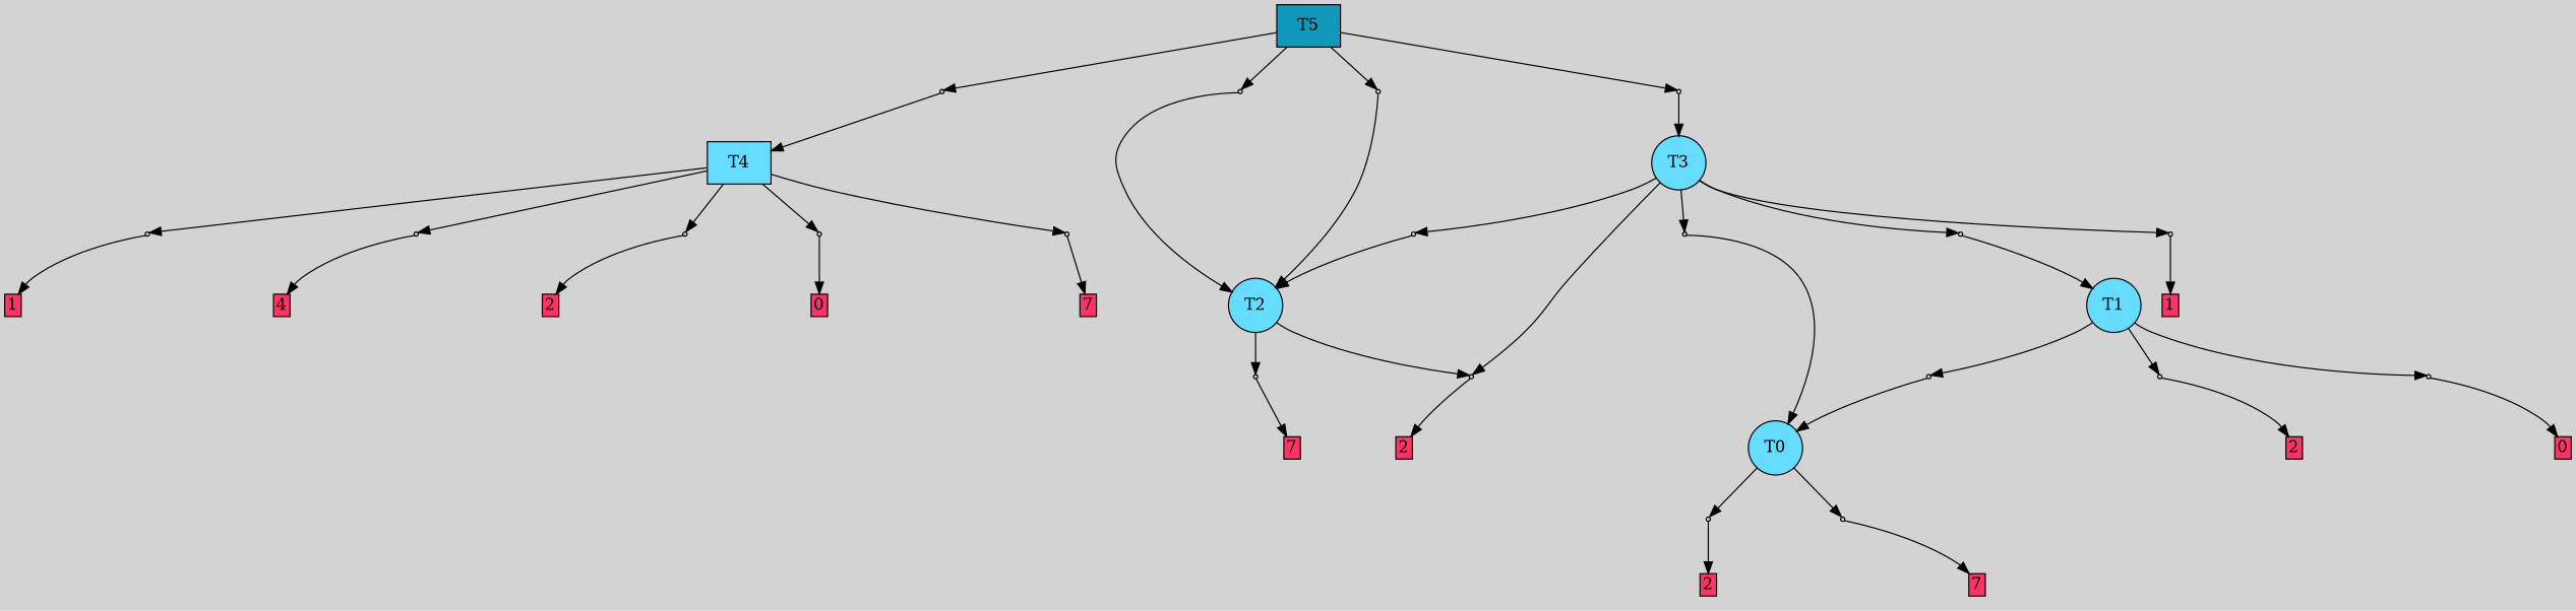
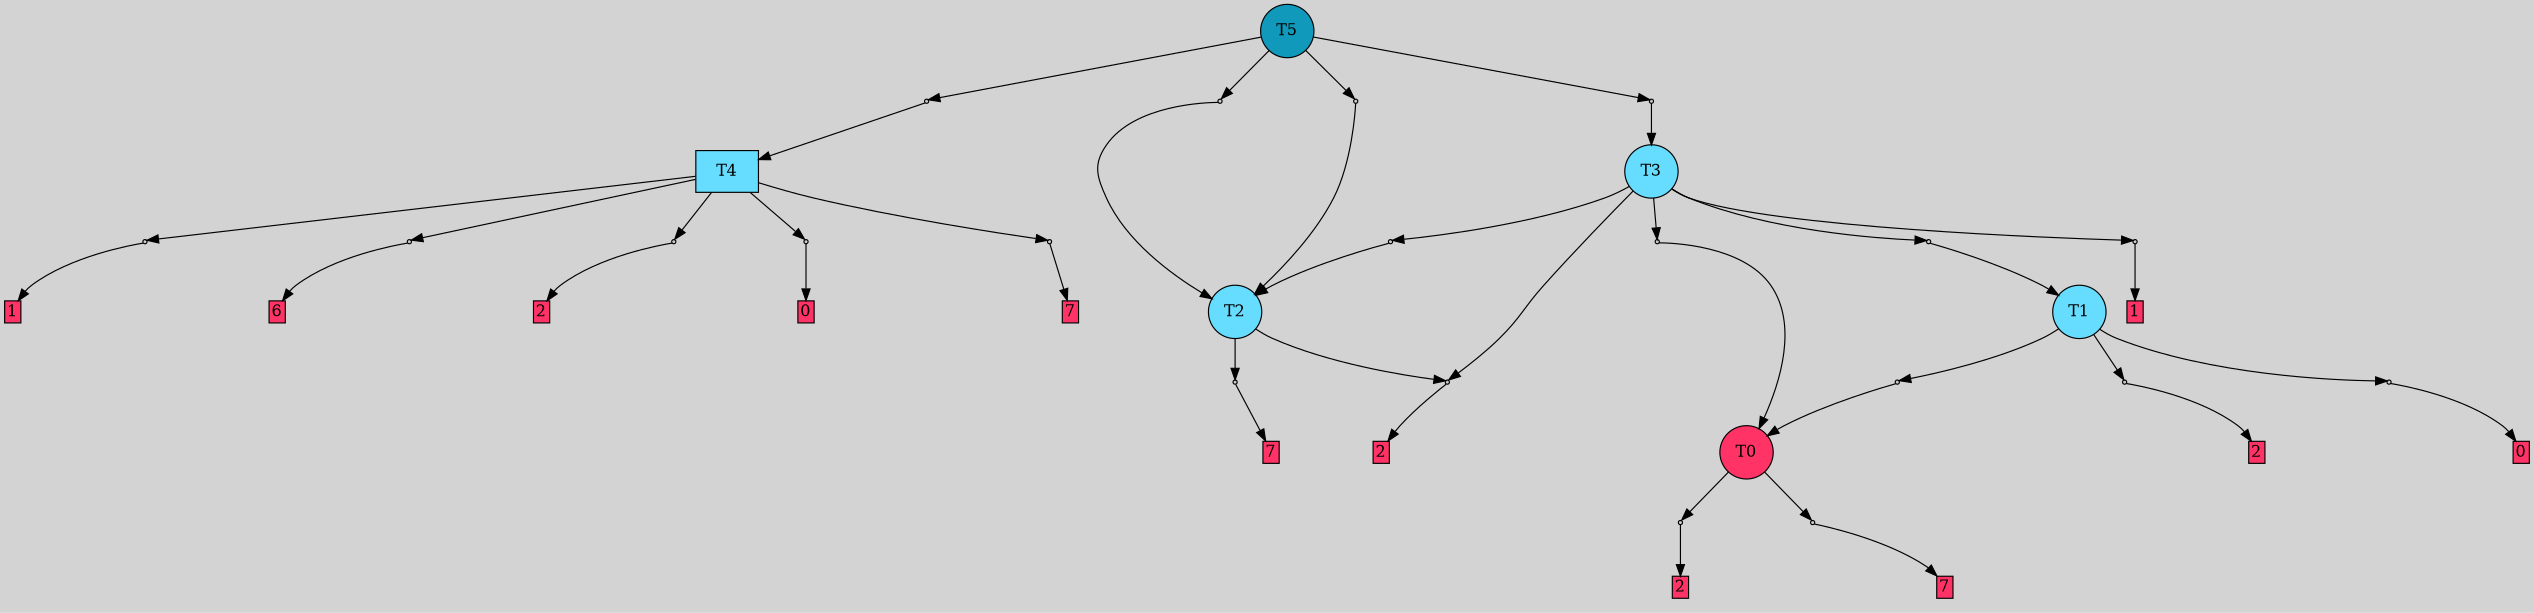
  digraph {
    bgcolor=lightgray
    node [shape=box style=filled]
-   T5 [fillcolor="#1199bb"]
+   T5 [fillcolor="#1199bb" shape=circle]
    P16 [fillcolor="#cccccc" shape=point]
    P17 [fillcolor="#cccccc" shape=point]
    P18 [fillcolor="#cccccc" shape=point]
    P19 [fillcolor="#cccccc" shape=point]
-   T0 [fillcolor="#66ddff" shape=circle]
+   T0 [fillcolor="#ff3366" shape=circle]
    P0 [fillcolor="#cccccc" shape=point]
    P1 [fillcolor="#cccccc" shape=point]
    n9 [label="6|0&3|5#3|5#0|3#3|3&#92;n" style=invis]
    n10 [fillcolor="#ff3366" height=0 label=2 margin=0.03 width=0]
    n11 [label="1|0&3|3#3|6#2|1#0|7&#92;n" style=invis]
    n12 [fillcolor="#ff3366" height=0 label=7 margin=0.03 width=0]
    T1 [fillcolor="#66ddff" shape=circle]
    P2 [fillcolor="#cccccc" shape=point]
    P3 [fillcolor="#cccccc" shape=point]
    P4 [fillcolor="#cccccc" shape=point]
    n17 [label="6|0&3|3#4|0#2|3#0|1&#92;n" style=invis]
    n18 [label="2|0&3|5#1|7#4|1#0|1&#92;n" style=invis]
    n19 [fillcolor="#ff3366" height=0 label=2 margin=0.03 width=0]
    n20 [label="4|0&3|3#0|5#1|6#3|5&#92;n" style=invis]
    n21 [fillcolor="#ff3366" height=0 label=0 margin=0.03 width=0]
    T2 [fillcolor="#66ddff" shape=circle]
    P5 [fillcolor="#cccccc" shape=point]
    P6 [fillcolor="#cccccc" shape=point]
    n25 [label="5|0&4|1#0|1#3|0#3|4&#92;n" style=invis]
    n26 [fillcolor="#ff3366" height=0 label=7 margin=0.03 width=0]
    n27 [label="2|0&2|1#3|5#3|7#2|1&#92;n" style=invis]
    n28 [fillcolor="#ff3366" height=0 label=2 margin=0.03 width=0]
    T3 [fillcolor="#66ddff" shape=circle]
    P7 [fillcolor="#cccccc" shape=point]
    P8 [fillcolor="#cccccc" shape=point]
    P9 [fillcolor="#cccccc" shape=point]
    P10 [fillcolor="#cccccc" shape=point]
    n34 [label="2|0&2|5#3|4#2|4#2|4&#92;n" style=invis]
    n35 [fillcolor="#ff3366" height=0 label=1 margin=0.03 width=0]
    n36 [label="2|0&3|4#3|7#1|4#3|6&#92;n" style=invis]
    n37 [label="7|0&3|4#0|7#0|0#2|6&#92;n" style=invis]
    n38 [label="7|0&1|6#0|4#2|5#2|5&#92;n" style=invis]
    T4 [fillcolor="#66ddff"]
    P11 [fillcolor="#cccccc" shape=point]
    P12 [fillcolor="#cccccc" shape=point]
    P13 [fillcolor="#cccccc" shape=point]
    P14 [fillcolor="#cccccc" shape=point]
    P15 [fillcolor="#cccccc" shape=point]
    n45 [label="4|0&3|3#2|5#1|6#3|5&#92;n" style=invis]
    n46 [fillcolor="#ff3366" height=0 label=0 margin=0.03 width=0]
    I12 [style=invis]
    n48 [fillcolor="#ff3366" height=0 label=7 margin=0.03 width=0]
    n49 [label="2|0&2|5#3|4#2|4#2|4&#92;n" style=invis]
    n50 [fillcolor="#ff3366" height=0 label=1 margin=0.03 width=0]
    n51 [label="3|0&4|5#3|4#2|6#2|5&#92;n" style=invis]
-   n52 [fillcolor="#ff3366" height=0 label=4 margin=0.03 width=0]
+   n52 [fillcolor="#ff3366" height=0 label=6 margin=0.03 width=0]
    n53 [label="2|0&4|1#3|5#3|7#2|1&#92;n" style=invis]
    n54 [fillcolor="#ff3366" height=0 label=2 margin=0.03 width=0]
    n55 [label="2|0&2|4#1|0#4|4#2|0&#92;n" style=invis]
    n56 [label="2|0&3|4#3|7#1|4#3|6&#92;n" style=invis]
    n57 [label="0|0&4|7#1|3#4|3#0|1&#92;n" style=invis]
    n58 [label="2|4&1|1#1|6#4|0#2|2&#92;n7|0&1|6#0|4#2|5#2|7&#92;n" style=invis]
    subgraph sub_1 {
      rank=same
      T5
    }
    T5 -> P16
    T5 -> P17
    T5 -> P18
    T5 -> P19
    P16 -> T4
    P16 -> n55 [style=invis]
    P17 -> T2
    P17 -> n56 [style=invis]
    P18 -> T2
    P18 -> n57 [style=invis]
    P19 -> T3
    P19 -> n58 [style=invis]
    T0 -> P0
    T0 -> P1
    P0 -> n9 [style=invis]
    P0 -> n10
    P1 -> n11 [style=invis]
    P1 -> n12
    T1 -> P2
    T1 -> P3
    T1 -> P4
    P2 -> T0
    P2 -> n17 [style=invis]
    P3 -> n18 [style=invis]
    P3 -> n19
    P4 -> n20 [style=invis]
    P4 -> n21
    T2 -> P5
    T2 -> P6
    P5 -> n25 [style=invis]
    P5 -> n26
    P6 -> n27 [style=invis]
    P6 -> n28
    T3 -> P6
    T3 -> P7
    T3 -> P8
    T3 -> P9
    T3 -> P10
    P7 -> n34 [style=invis]
    P7 -> n35
    P8 -> T2
    P8 -> n36 [style=invis]
    P9 -> T0
    P9 -> n37 [style=invis]
    P10 -> T1
    P10 -> n38 [style=invis]
    T4 -> P11
    T4 -> P12
    T4 -> P13
    T4 -> P14
    T4 -> P15
    P11 -> n45 [style=invis]
    P11 -> n46
    P12 -> I12 [style=invis]
    P12 -> n48
    P13 -> n49 [style=invis]
    P13 -> n50
    P14 -> n51 [style=invis]
    P14 -> n52
    P15 -> n53 [style=invis]
    P15 -> n54
  }
